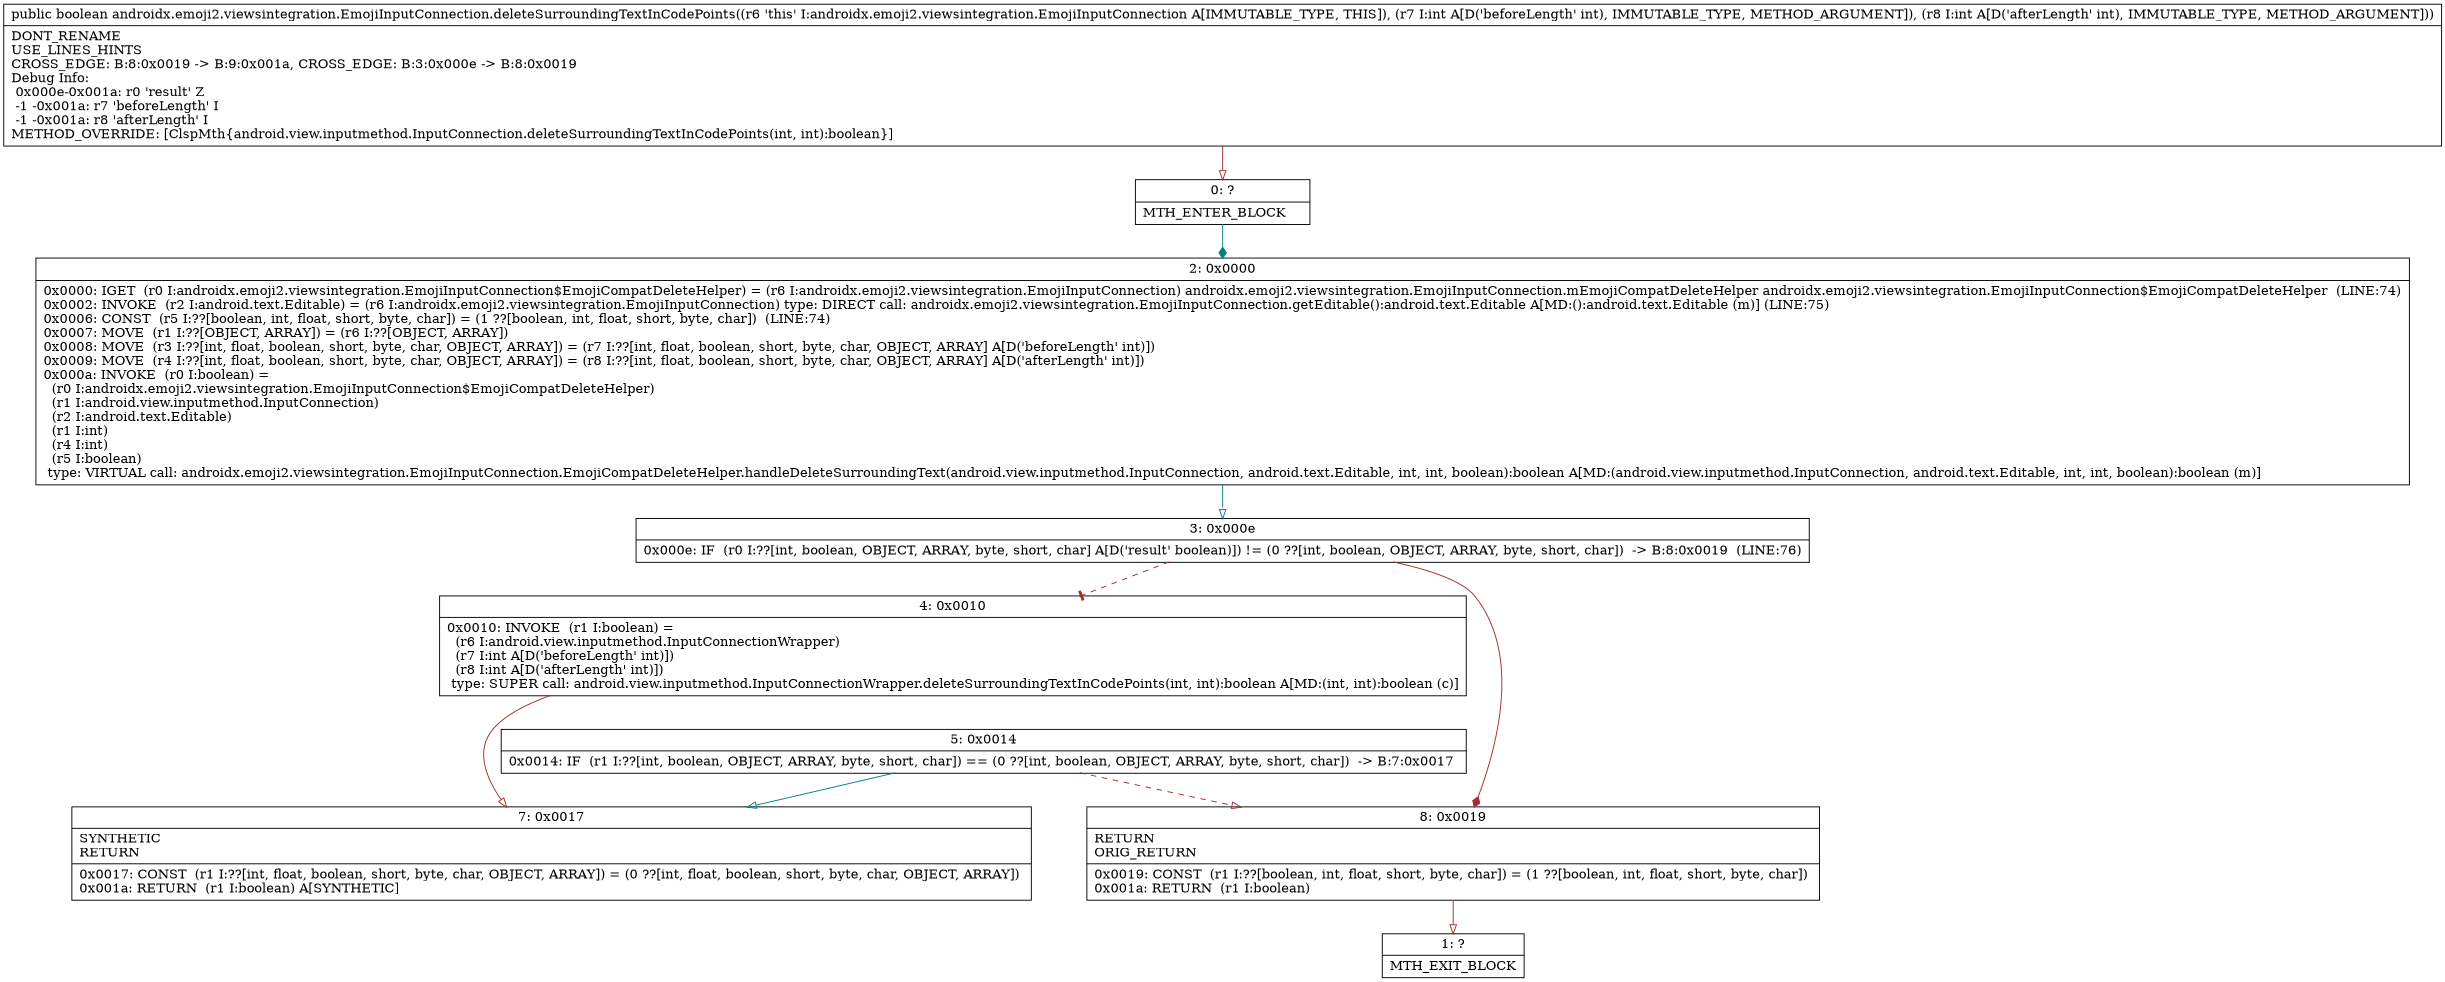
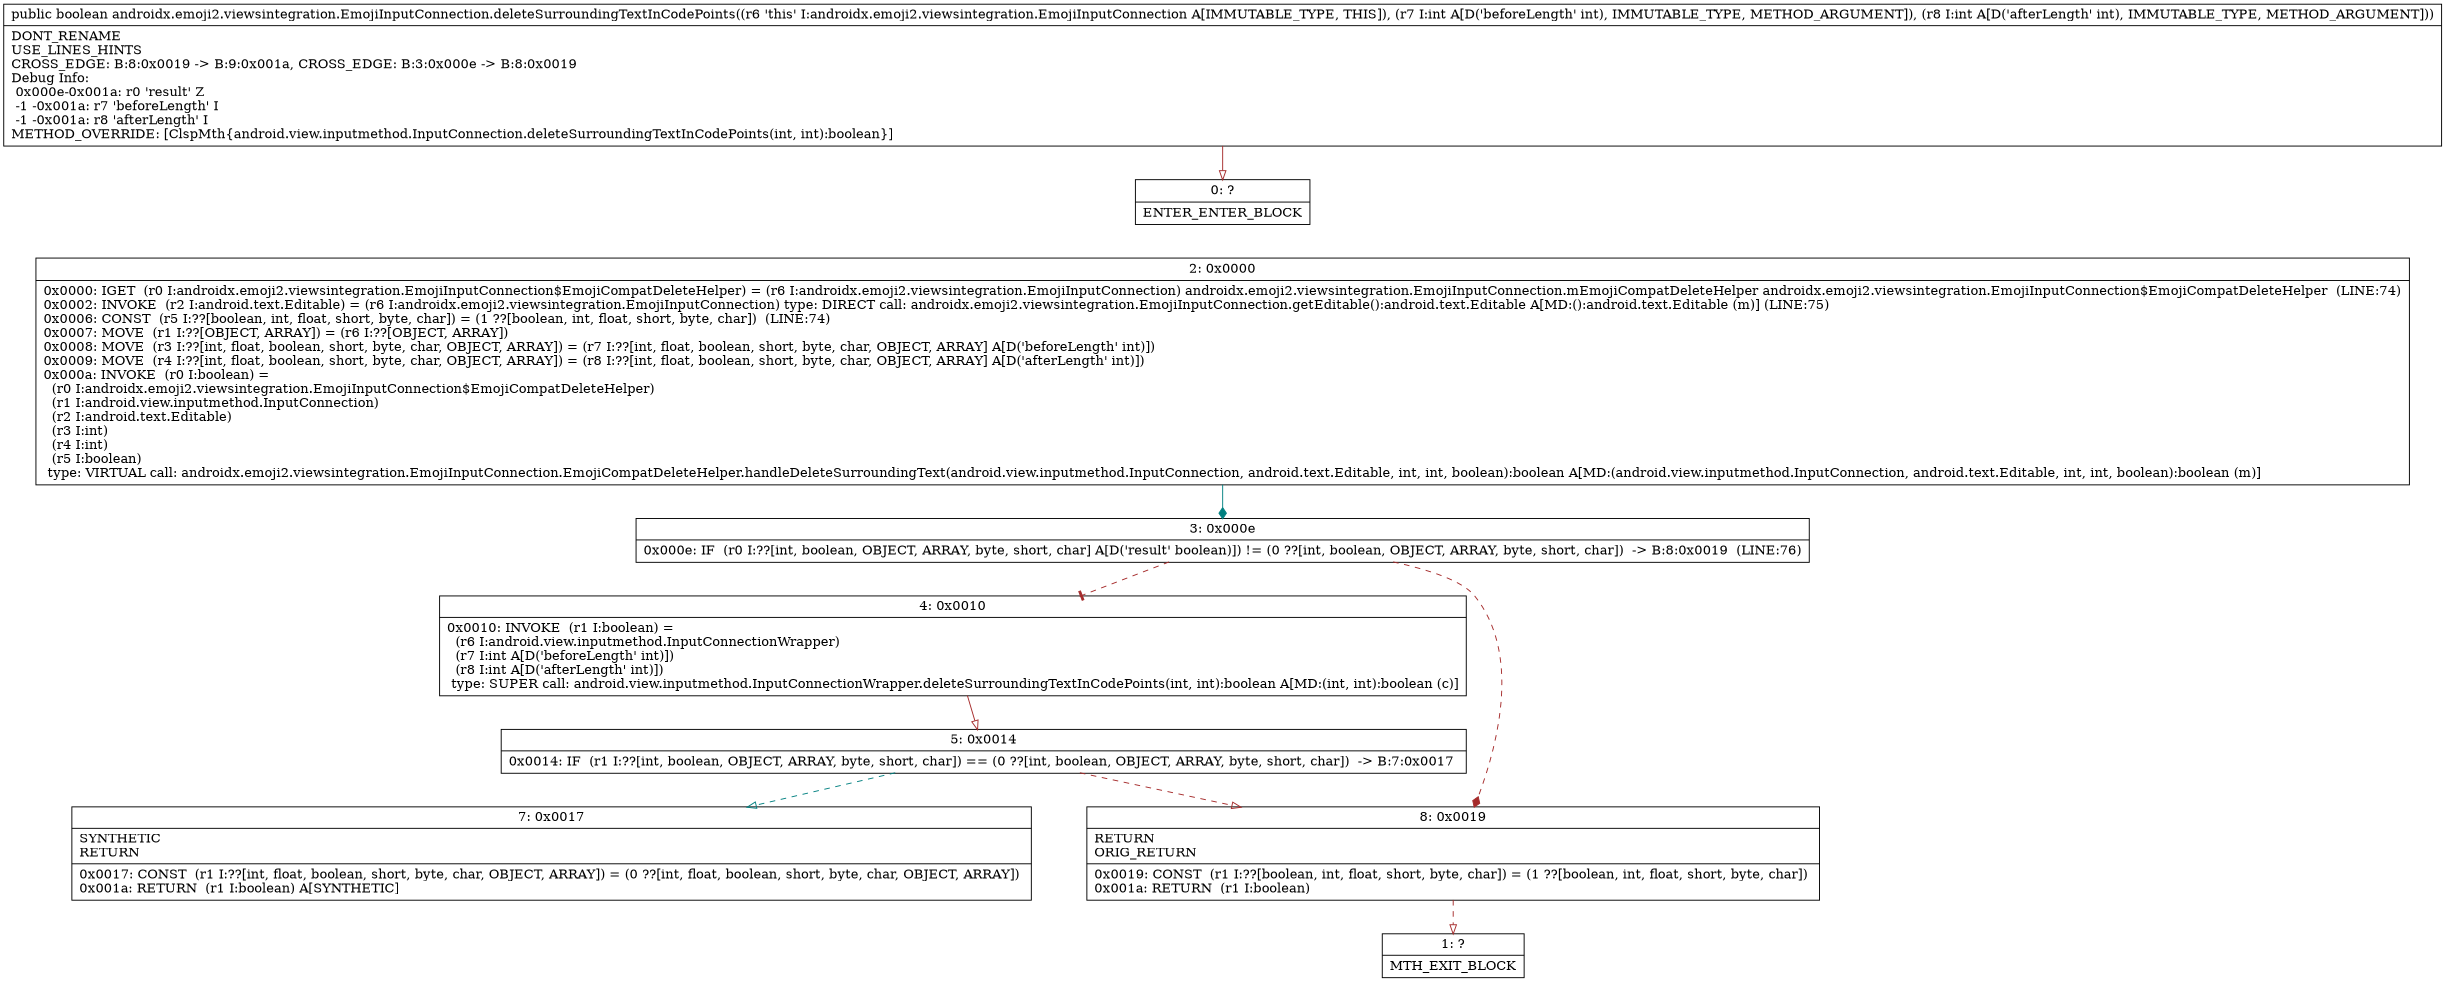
  digraph {
    node [shape=record]
    edge [arrowhead=onormal color=brown]
-   n1 [label="{0\:\ ?|MTH_ENTER_BLOCK\l}"]
-   n2 [label="{2\:\ 0x0000|0x0000: IGET  (r0 I:androidx.emoji2.viewsintegration.EmojiInputConnection$EmojiCompatDeleteHelper) = (r6 I:androidx.emoji2.viewsintegration.EmojiInputConnection) androidx.emoji2.viewsintegration.EmojiInputConnection.mEmojiCompatDeleteHelper androidx.emoji2.viewsintegration.EmojiInputConnection$EmojiCompatDeleteHelper  (LINE:74)\l0x0002: INVOKE  (r2 I:android.text.Editable) = (r6 I:androidx.emoji2.viewsintegration.EmojiInputConnection) type: DIRECT call: androidx.emoji2.viewsintegration.EmojiInputConnection.getEditable():android.text.Editable A[MD:():android.text.Editable (m)] (LINE:75)\l0x0006: CONST  (r5 I:??[boolean, int, float, short, byte, char]) = (1 ??[boolean, int, float, short, byte, char])  (LINE:74)\l0x0007: MOVE  (r1 I:??[OBJECT, ARRAY]) = (r6 I:??[OBJECT, ARRAY]) \l0x0008: MOVE  (r3 I:??[int, float, boolean, short, byte, char, OBJECT, ARRAY]) = (r7 I:??[int, float, boolean, short, byte, char, OBJECT, ARRAY] A[D('beforeLength' int)]) \l0x0009: MOVE  (r4 I:??[int, float, boolean, short, byte, char, OBJECT, ARRAY]) = (r8 I:??[int, float, boolean, short, byte, char, OBJECT, ARRAY] A[D('afterLength' int)]) \l0x000a: INVOKE  (r0 I:boolean) = \l  (r0 I:androidx.emoji2.viewsintegration.EmojiInputConnection$EmojiCompatDeleteHelper)\l  (r1 I:android.view.inputmethod.InputConnection)\l  (r2 I:android.text.Editable)\l  (r1 I:int)\l  (r4 I:int)\l  (r5 I:boolean)\l type: VIRTUAL call: androidx.emoji2.viewsintegration.EmojiInputConnection.EmojiCompatDeleteHelper.handleDeleteSurroundingText(android.view.inputmethod.InputConnection, android.text.Editable, int, int, boolean):boolean A[MD:(android.view.inputmethod.InputConnection, android.text.Editable, int, int, boolean):boolean (m)]\l}"]
+   n1 [label="{0\:\ ?|ENTER_ENTER_BLOCK\l}"]
+   n2 [label="{2\:\ 0x0000|0x0000: IGET  (r0 I:androidx.emoji2.viewsintegration.EmojiInputConnection$EmojiCompatDeleteHelper) = (r6 I:androidx.emoji2.viewsintegration.EmojiInputConnection) androidx.emoji2.viewsintegration.EmojiInputConnection.mEmojiCompatDeleteHelper androidx.emoji2.viewsintegration.EmojiInputConnection$EmojiCompatDeleteHelper  (LINE:74)\l0x0002: INVOKE  (r2 I:android.text.Editable) = (r6 I:androidx.emoji2.viewsintegration.EmojiInputConnection) type: DIRECT call: androidx.emoji2.viewsintegration.EmojiInputConnection.getEditable():android.text.Editable A[MD:():android.text.Editable (m)] (LINE:75)\l0x0006: CONST  (r5 I:??[boolean, int, float, short, byte, char]) = (1 ??[boolean, int, float, short, byte, char])  (LINE:74)\l0x0007: MOVE  (r1 I:??[OBJECT, ARRAY]) = (r6 I:??[OBJECT, ARRAY]) \l0x0008: MOVE  (r3 I:??[int, float, boolean, short, byte, char, OBJECT, ARRAY]) = (r7 I:??[int, float, boolean, short, byte, char, OBJECT, ARRAY] A[D('beforeLength' int)]) \l0x0009: MOVE  (r4 I:??[int, float, boolean, short, byte, char, OBJECT, ARRAY]) = (r8 I:??[int, float, boolean, short, byte, char, OBJECT, ARRAY] A[D('afterLength' int)]) \l0x000a: INVOKE  (r0 I:boolean) = \l  (r0 I:androidx.emoji2.viewsintegration.EmojiInputConnection$EmojiCompatDeleteHelper)\l  (r1 I:android.view.inputmethod.InputConnection)\l  (r2 I:android.text.Editable)\l  (r3 I:int)\l  (r4 I:int)\l  (r5 I:boolean)\l type: VIRTUAL call: androidx.emoji2.viewsintegration.EmojiInputConnection.EmojiCompatDeleteHelper.handleDeleteSurroundingText(android.view.inputmethod.InputConnection, android.text.Editable, int, int, boolean):boolean A[MD:(android.view.inputmethod.InputConnection, android.text.Editable, int, int, boolean):boolean (m)]\l}"]
    n3 [label="{3\:\ 0x000e|0x000e: IF  (r0 I:??[int, boolean, OBJECT, ARRAY, byte, short, char] A[D('result' boolean)]) != (0 ??[int, boolean, OBJECT, ARRAY, byte, short, char])  \-\> B:8:0x0019  (LINE:76)\l}"]
    n4 [label="{4\:\ 0x0010|0x0010: INVOKE  (r1 I:boolean) = \l  (r6 I:android.view.inputmethod.InputConnectionWrapper)\l  (r7 I:int A[D('beforeLength' int)])\l  (r8 I:int A[D('afterLength' int)])\l type: SUPER call: android.view.inputmethod.InputConnectionWrapper.deleteSurroundingTextInCodePoints(int, int):boolean A[MD:(int, int):boolean (c)]\l}"]
    n5 [label="{8\:\ 0x0019|RETURN\lORIG_RETURN\l|0x0019: CONST  (r1 I:??[boolean, int, float, short, byte, char]) = (1 ??[boolean, int, float, short, byte, char]) \l0x001a: RETURN  (r1 I:boolean) \l}"]
    n6 [label="{5\:\ 0x0014|0x0014: IF  (r1 I:??[int, boolean, OBJECT, ARRAY, byte, short, char]) == (0 ??[int, boolean, OBJECT, ARRAY, byte, short, char])  \-\> B:7:0x0017 \l}"]
    n7 [label="{1\:\ ?|MTH_EXIT_BLOCK\l}"]
    n8 [label="{7\:\ 0x0017|SYNTHETIC\lRETURN\l|0x0017: CONST  (r1 I:??[int, float, boolean, short, byte, char, OBJECT, ARRAY]) = (0 ??[int, float, boolean, short, byte, char, OBJECT, ARRAY]) \l0x001a: RETURN  (r1 I:boolean) A[SYNTHETIC]\l}"]
    n9 [label="{public boolean androidx.emoji2.viewsintegration.EmojiInputConnection.deleteSurroundingTextInCodePoints((r6 'this' I:androidx.emoji2.viewsintegration.EmojiInputConnection A[IMMUTABLE_TYPE, THIS]), (r7 I:int A[D('beforeLength' int), IMMUTABLE_TYPE, METHOD_ARGUMENT]), (r8 I:int A[D('afterLength' int), IMMUTABLE_TYPE, METHOD_ARGUMENT]))  | DONT_RENAME\lUSE_LINES_HINTS\lCROSS_EDGE: B:8:0x0019 \-\> B:9:0x001a, CROSS_EDGE: B:3:0x000e \-\> B:8:0x0019\lDebug Info:\l  0x000e\-0x001a: r0 'result' Z\l  \-1 \-0x001a: r7 'beforeLength' I\l  \-1 \-0x001a: r8 'afterLength' I\lMETHOD_OVERRIDE: [ClspMth\{android.view.inputmethod.InputConnection.deleteSurroundingTextInCodePoints(int, int):boolean\}]\l}"]
-   n1 -> n2 [arrowhead=diamond color=teal]
-   n2 -> n3 [color=teal]
+   n2 -> n3 [arrowhead=diamond color=teal]
    n3 -> n4 [arrowhead=tee style=dashed]
-   n3 -> n5 [arrowhead=diamond]
-   n4 -> n8
-   n5 -> n7
+   n3 -> n5 [arrowhead=diamond style=dashed]
+   n4 -> n6
+   n5 -> n7 [style=dashed]
    n6 -> n5 [style=dashed]
-   n6 -> n8 [color=teal]
+   n6 -> n8 [color=teal style=dashed]
    n9 -> n1
  }
